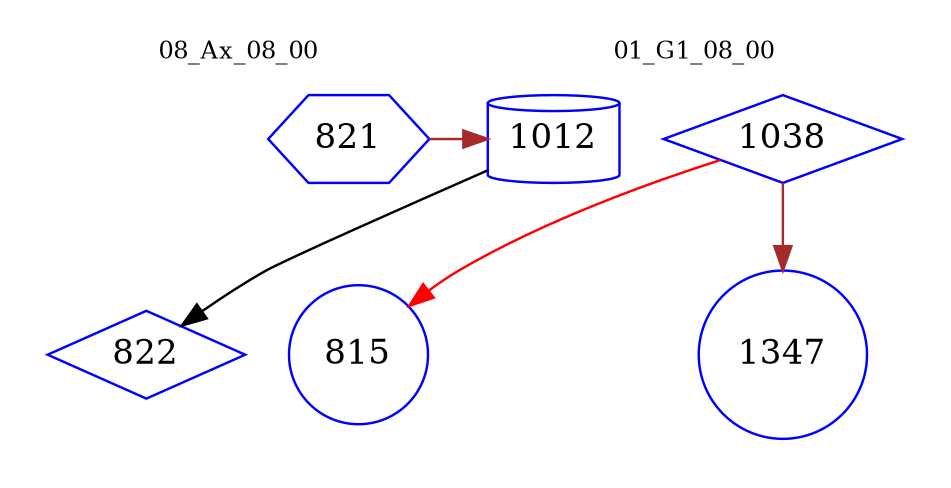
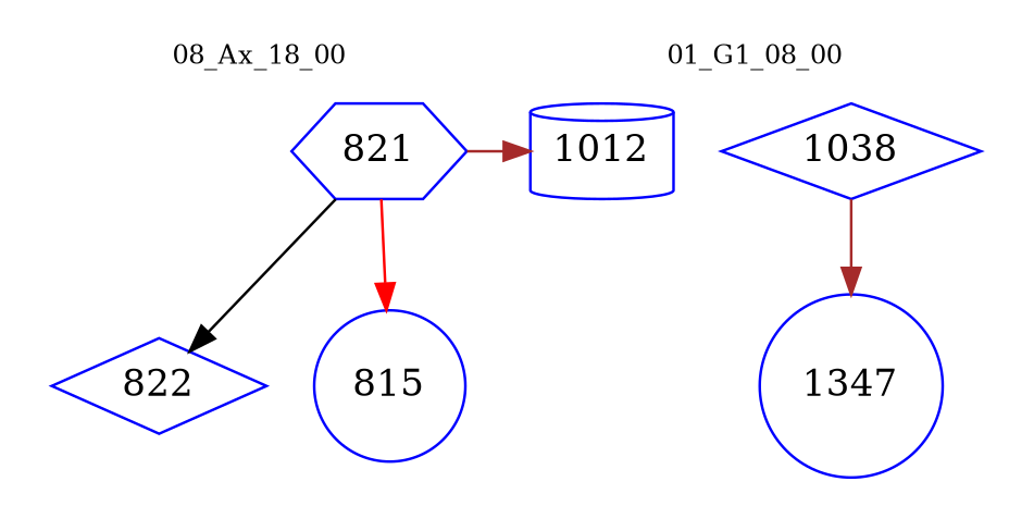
  digraph {
    node [color=blue shape=circle]
    edge [color=brown]
    n1 [label=821 shape=hexagon]
    n2 [label=815]
    n3 [label=822 shape=diamond]
    n4 [label=1038 shape=diamond]
    n5 [label=1012 shape=cylinder]
    n6 [label=1347]
    subgraph cluster_1 {
      color=white
      fontsize=10
-     label="08_Ax_08_00"
+     label="08_Ax_18_00"
      n1
      n2
      n3
    }
    subgraph cluster_2 {
      color=white
      fontsize=10
      label="01_G1_08_00"
      n4
      n5
      n6
    }
-   n4 -> n2 [color=red]
-   n5 -> n3 [color=black]
+   n1 -> n2 [color=red]
+   n1 -> n3 [color=black]
    n1 -> n5
    n4 -> n6
  }
